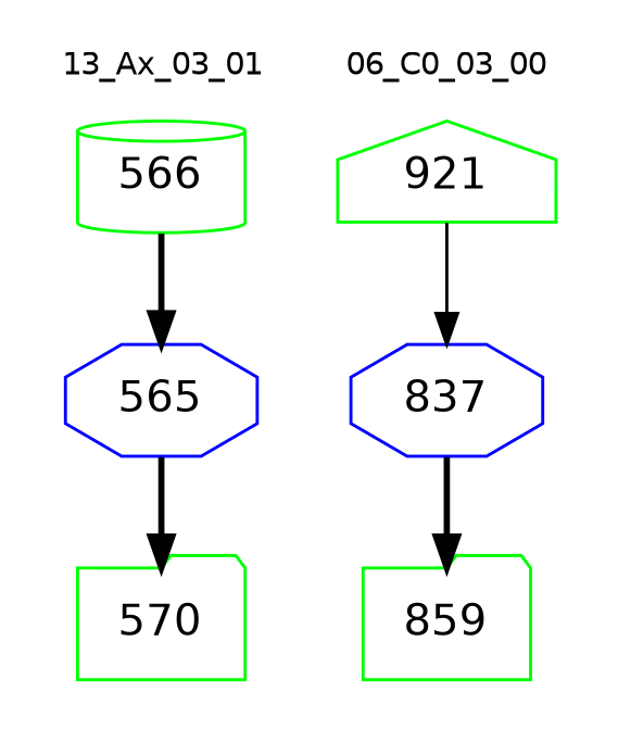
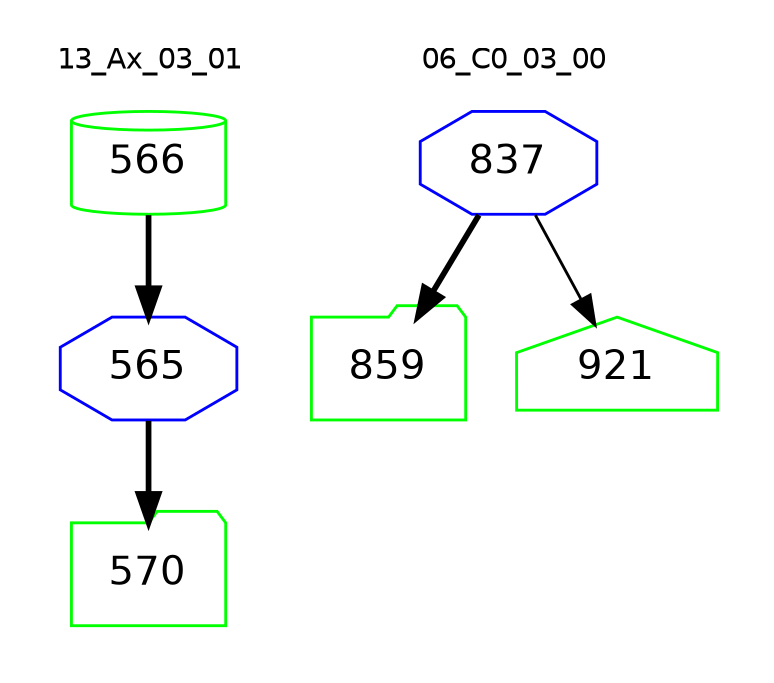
  digraph {
    fontname="DejaVu Sans"
    node [color=green fontname="DejaVu Sans" shape=octagon]
    edge [color=black fontname="DejaVu Sans" style=bold]
    n1 [color=blue label=565]
    n2 [label=570 shape=folder]
    n3 [label=566 shape=cylinder]
    n4 [color=blue label=837]
    n5 [label=859 shape=folder]
    n6 [label=921 shape=house]
    subgraph cluster_1 {
      color=white
      fontsize=10
      label="13_Ax_03_01"
      n1
      n2
      n3
    }
    subgraph cluster_2 {
      color=white
      fontsize=10
      label="06_C0_03_00"
      n4
      n5
      n6
    }
    n1 -> n2
    n3 -> n1
    n4 -> n5
-   n6 -> n4 [style=solid]
+   n4 -> n6 [style=solid]
  }
